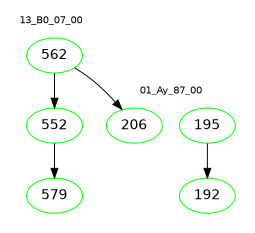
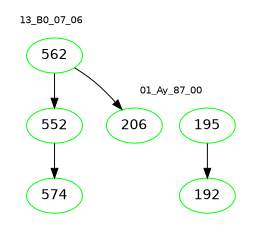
  digraph {
    fontname="DejaVu Sans"
    node [color=green fontname="DejaVu Sans"]
    edge [color=black fontname="DejaVu Sans"]
    n1 [label=195]
    n2 [label=192]
    n3 [label=206]
    n4 [label=562]
    n5 [label=552]
-   n6 [label=579]
+   n6 [label=574]
    subgraph cluster_1 {
      color=white
      fontsize=10
      label="01_Ay_87_00"
      n1
      n2
      n3
    }
    subgraph cluster_2 {
      color=white
      fontsize=10
-     label="13_B0_07_00"
+     label="13_B0_07_06"
      n4
      n5
      n6
    }
    n1 -> n2
    n4 -> n3
    n4 -> n5
    n5 -> n6
  }
